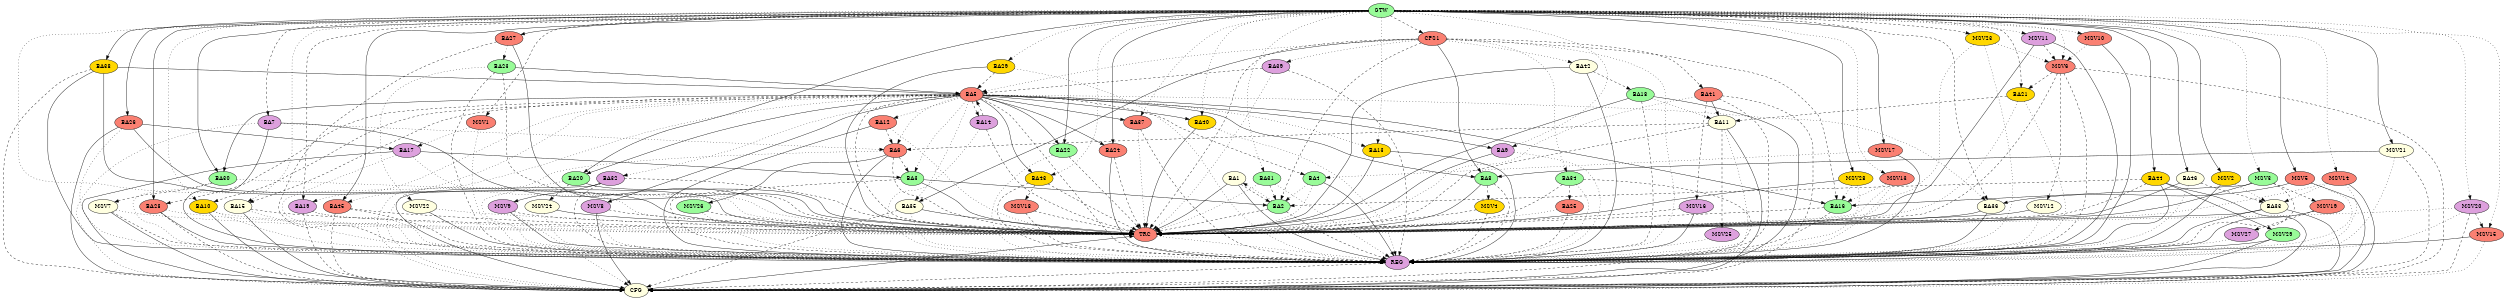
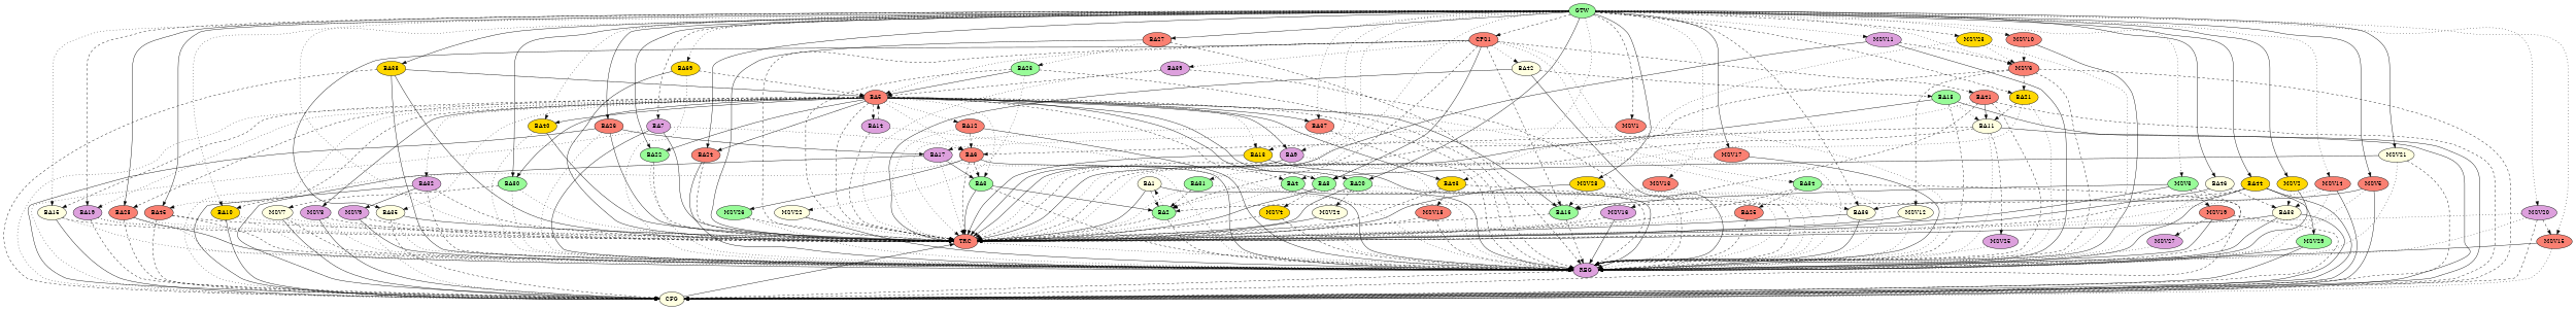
  strict digraph {
    node [fillcolor=salmon style=filled]
    edge [style=dotted]
    n1 [fillcolor=lightyellow label=BA1]
    n2 [fillcolor=palegreen label=BA2]
    n3 [fillcolor=plum label=REG]
    n4 [label=TRC]
    n5 [fillcolor=lightyellow label=CFG]
    n6 [fillcolor=palegreen label=BA3]
    n7 [fillcolor=palegreen label=BA4]
    n8 [label=BA5]
    n9 [label=BA6]
    n10 [fillcolor=palegreen label=BA8]
    n11 [fillcolor=plum label=BA9]
    n12 [fillcolor=gold label=BA10]
    n13 [label=BA12]
    n14 [fillcolor=gold label=BA13]
    n15 [fillcolor=plum label=BA14]
    n16 [fillcolor=lightyellow label=BA15]
    n17 [fillcolor=palegreen label=BA16]
    n18 [fillcolor=plum label=BA19]
    n19 [fillcolor=palegreen label=BA20]
    n20 [fillcolor=palegreen label=BA22]
    n21 [label=BA24]
    n22 [label=BA28]
    n23 [fillcolor=palegreen label=BA30]
    n24 [fillcolor=plum label=BA32]
    n25 [fillcolor=lightyellow label=BA35]
    n26 [fillcolor=lightyellow label=BA36]
    n27 [label=BA37]
    n28 [fillcolor=gold label=BA40]
    n29 [fillcolor=gold label=BA43]
    n30 [label=BA45]
    n31 [fillcolor=plum label=MSV8]
    n32 [fillcolor=palegreen label=MSV26]
    n33 [fillcolor=gold label=MSV4]
    n34 [fillcolor=lightyellow label=MSV24]
    n35 [fillcolor=lightyellow label=MSV7]
    n36 [fillcolor=plum label=MSV9]
    n37 [label=MSV18]
    n38 [fillcolor=plum label=BA7]
    n39 [fillcolor=lightyellow label=BA11]
    n40 [fillcolor=plum label=MSV25]
    n41 [fillcolor=plum label=BA17]
    n42 [fillcolor=palegreen label=BA18]
    n43 [fillcolor=gold label=BA21]
    n44 [fillcolor=palegreen label=BA23]
    n45 [fillcolor=lightyellow label=MSV22]
    n46 [label=BA25]
    n47 [label=BA26]
    n48 [label=BA27]
-   n49 [fillcolor=gold label=BA29]
+   n49 [fillcolor=gold label=BA69]
    n50 [fillcolor=palegreen label=BA31]
    n51 [fillcolor=lightyellow label=BA33]
    n52 [fillcolor=palegreen label=BA34]
    n53 [fillcolor=gold label=BA38]
    n54 [fillcolor=plum label=BA39]
    n55 [label=BA41]
    n56 [fillcolor=plum label=MSV16]
    n57 [fillcolor=lightyellow label=BA42]
    n58 [fillcolor=gold label=BA44]
    n59 [fillcolor=palegreen label=MSV29]
    n60 [fillcolor=lightyellow label=BA46]
    n61 [label=CPS1]
    n62 [fillcolor=palegreen label=GTW]
    n63 [label=MSV1]
    n64 [fillcolor=gold label=MSV2]
    n65 [fillcolor=palegreen label=MSV3]
    n66 [label=MSV5]
    n67 [label=MSV6]
    n68 [label=MSV10]
    n69 [fillcolor=plum label=MSV11]
    n70 [label=MSV13]
    n71 [label=MSV14]
    n72 [label=MSV15]
    n73 [label=MSV17]
    n74 [fillcolor=plum label=MSV20]
    n75 [fillcolor=lightyellow label=MSV21]
    n76 [fillcolor=gold label=MSV23]
    n77 [fillcolor=gold label=MSV28]
    n78 [label=MSV19]
    n79 [fillcolor=lightyellow label=MSV12]
    n80 [fillcolor=plum label=MSV27]
    n1 -> n2 [style=dashed]
    n1 -> n3 [style=solid]
    n1 -> n4 [style=solid]
    n2 -> n1
    n2 -> n3 [style=dashed]
    n2 -> n4 [style=dashed]
    n3 -> n5 [style=dashed]
    n4 -> n3
    n5 -> n4 [style=solid]
    n6 -> n2 [style=solid]
    n6 -> n3 [style=dashed]
    n6 -> n4 [style=solid]
    n7 -> n2
    n7 -> n3 [style=solid]
    n7 -> n4
    n8 -> n3 [style=dashed]
    n8 -> n4 [style=dashed]
    n8 -> n5
    n8 -> n6
    n8 -> n7 [style=dashed]
    n8 -> n9
    n8 -> n10 [style=solid]
    n8 -> n11 [style=solid]
    n8 -> n12 [style=dashed]
    n8 -> n13
    n8 -> n14
    n8 -> n15 [style=dashed]
    n8 -> n16 [style=dashed]
    n8 -> n17 [style=solid]
    n8 -> n18
    n8 -> n19 [style=solid]
    n8 -> n20 [style=solid]
    n8 -> n21 [style=solid]
    n8 -> n22 [style=dashed]
    n8 -> n23 [style=solid]
    n8 -> n24
    n8 -> n25
    n8 -> n26
    n8 -> n27 [style=solid]
    n8 -> n28 [style=solid]
    n8 -> n29 [style=solid]
    n8 -> n30
    n8 -> n31 [style=solid]
    n9 -> n3 [style=solid]
    n9 -> n4 [style=dashed]
    n9 -> n5
    n9 -> n6 [style=dashed]
    n9 -> n32 [style=solid]
    n10 -> n3 [style=dashed]
    n10 -> n4 [style=solid]
    n10 -> n33 [style=dashed]
    n11 -> n3
    n11 -> n4 [style=solid]
    n12 -> n3
    n12 -> n4
    n12 -> n5 [style=solid]
    n13 -> n3 [style=solid]
    n13 -> n4
    n13 -> n9 [style=dashed]
    n14 -> n3 [style=solid]
    n14 -> n4 [style=solid]
    n15 -> n3
    n15 -> n4 [style=dashed]
    n15 -> n8 [style=dashed]
    n16 -> n3
    n16 -> n4 [style=dashed]
    n16 -> n5 [style=solid]
    n17 -> n3 [style=dashed]
    n17 -> n4 [style=dashed]
    n18 -> n3
    n18 -> n4
    n18 -> n5 [style=dashed]
    n19 -> n3
    n19 -> n4 [style=solid]
    n19 -> n34 [style=dashed]
    n20 -> n3
    n20 -> n4 [style=dashed]
    n21 -> n3 [style=solid]
    n21 -> n4 [style=dashed]
    n22 -> n3 [style=solid]
    n22 -> n4
    n22 -> n5 [style=dashed]
    n23 -> n3
    n23 -> n4
    n23 -> n35 [style=dashed]
    n24 -> n3 [style=dashed]
    n24 -> n4 [style=dashed]
    n24 -> n5 [style=solid]
    n24 -> n36 [style=solid]
    n25 -> n3
    n25 -> n4 [style=solid]
    n25 -> n5 [style=dashed]
    n26 -> n3 [style=solid]
    n26 -> n4 [style=solid]
    n27 -> n3 [style=dashed]
    n27 -> n4
    n28 -> n3
    n28 -> n4 [style=solid]
    n29 -> n3 [style=dashed]
    n29 -> n4 [style=dashed]
    n29 -> n37 [style=dashed]
    n30 -> n3 [style=dashed]
    n30 -> n4 [style=dashed]
    n30 -> n5 [style=dashed]
    n31 -> n3
    n31 -> n4 [style=dashed]
    n31 -> n5 [style=solid]
    n32 -> n3
    n32 -> n4 [style=dashed]
    n33 -> n3 [style=dashed]
    n33 -> n4 [style=dashed]
    n34 -> n3
    n34 -> n4 [style=solid]
    n35 -> n3 [style=dashed]
    n35 -> n4
    n35 -> n5 [style=solid]
    n36 -> n3 [style=solid]
    n36 -> n4 [style=dashed]
    n36 -> n5
    n37 -> n3 [style=dashed]
    n37 -> n4 [style=dashed]
    n38 -> n3 [style=solid]
    n38 -> n4 [style=solid]
    n38 -> n5
    n38 -> n9
    n39 -> n3
    n39 -> n4 [style=dashed]
    n39 -> n5 [style=solid]
    n39 -> n9 [style=dashed]
    n39 -> n40 [style=dashed]
    n40 -> n3
    n41 -> n3
    n41 -> n4
    n41 -> n5 [style=solid]
    n41 -> n6 [style=solid]
    n42 -> n3 [style=dashed]
    n42 -> n4 [style=solid]
    n42 -> n5 [style=solid]
    n42 -> n39
    n43 -> n3
    n43 -> n4
    n43 -> n39 [style=dashed]
    n44 -> n3 [style=dashed]
    n44 -> n4 [style=dashed]
    n44 -> n8 [style=solid]
    n44 -> n45
    n45 -> n3 [style=solid]
    n45 -> n4
    n46 -> n3 [style=dashed]
    n46 -> n4
    n47 -> n3
    n47 -> n4 [style=solid]
    n47 -> n5 [style=solid]
    n47 -> n41 [style=solid]
    n48 -> n3 [style=dashed]
    n48 -> n4 [style=solid]
    n48 -> n44
    n49 -> n3
    n49 -> n4 [style=solid]
    n49 -> n8 [style=dashed]
    n50 -> n2 [style=dashed]
    n50 -> n3
    n50 -> n4
    n51 -> n3 [style=solid]
    n51 -> n4 [style=solid]
    n51 -> n5 [style=solid]
    n52 -> n3
    n52 -> n4 [style=dashed]
    n52 -> n5 [style=dashed]
    n52 -> n46 [style=dashed]
    n53 -> n3 [style=solid]
    n53 -> n4 [style=solid]
    n53 -> n5 [style=dashed]
    n53 -> n8 [style=solid]
    n54 -> n3 [style=dashed]
    n54 -> n4
    n54 -> n8 [style=dashed]
    n55 -> n3 [style=dashed]
    n55 -> n4
    n55 -> n5 [style=dashed]
    n55 -> n39 [style=solid]
    n55 -> n56 [style=dashed]
    n56 -> n3 [style=solid]
    n56 -> n4 [style=dashed]
    n57 -> n3 [style=solid]
    n57 -> n4 [style=solid]
    n57 -> n42 [style=dashed]
    n58 -> n2 [style=dashed]
    n58 -> n3 [style=solid]
    n58 -> n4 [style=dashed]
    n58 -> n5 [style=solid]
    n58 -> n59 [style=solid]
    n59 -> n3 [style=solid]
    n59 -> n5 [style=solid]
    n60 -> n3
    n60 -> n4 [style=solid]
    n60 -> n51 [style=dashed]
    n61 -> n2 [style=dashed]
    n61 -> n3
    n61 -> n4 [style=dashed]
    n61 -> n8
    n61 -> n10 [style=solid]
    n61 -> n17 [style=dashed]
    n61 -> n25 [style=solid]
    n61 -> n52
    n61 -> n54
    n61 -> n55 [style=dashed]
    n61 -> n57
    n62 -> n4
    n62 -> n11
    n62 -> n12
    n62 -> n14
    n62 -> n16
    n62 -> n18 [style=dashed]
    n62 -> n19 [style=solid]
    n62 -> n20 [style=solid]
    n62 -> n21 [style=solid]
    n62 -> n22 [style=solid]
    n62 -> n23 [style=solid]
    n62 -> n26 [style=dashed]
    n62 -> n27
    n62 -> n28
    n62 -> n29
    n62 -> n30 [style=solid]
    n62 -> n38 [style=dashed]
    n62 -> n43 [style=dashed]
    n62 -> n47 [style=solid]
    n62 -> n48 [style=solid]
    n62 -> n49
    n62 -> n50
    n62 -> n53 [style=solid]
    n62 -> n58 [style=solid]
    n62 -> n60 [style=solid]
    n62 -> n61 [style=dashed]
    n62 -> n63 [style=dashed]
    n62 -> n64 [style=solid]
    n62 -> n65
    n62 -> n66 [style=solid]
    n62 -> n67
    n62 -> n68
    n62 -> n69
    n62 -> n70
    n62 -> n71
    n62 -> n72
    n62 -> n73 [style=solid]
    n62 -> n74
    n62 -> n75 [style=solid]
    n62 -> n76 [style=dashed]
    n62 -> n77 [style=solid]
    n63 -> n3
    n63 -> n41
    n64 -> n3 [style=solid]
    n64 -> n51
    n65 -> n3 [style=dashed]
    n65 -> n4 [style=solid]
    n65 -> n17 [style=solid]
    n65 -> n78 [style=dashed]
    n66 -> n3
    n66 -> n5 [style=solid]
    n66 -> n26 [style=solid]
    n67 -> n3 [style=dashed]
    n67 -> n4 [style=dashed]
    n67 -> n5 [style=dashed]
    n67 -> n43 [style=dashed]
    n67 -> n79 [style=dashed]
    n68 -> n3 [style=solid]
    n68 -> n67
    n69 -> n3 [style=solid]
    n69 -> n4 [style=solid]
    n69 -> n67 [style=dashed]
    n70 -> n3
    n70 -> n4
    n70 -> n17
    n71 -> n3
    n71 -> n4
    n71 -> n5 [style=solid]
    n71 -> n51
    n72 -> n3 [style=solid]
    n72 -> n5
    n73 -> n3 [style=solid]
    n73 -> n7
    n74 -> n3
    n74 -> n4
    n74 -> n5 [style=dashed]
    n74 -> n72 [style=dashed]
    n75 -> n3
    n75 -> n5 [style=dashed]
    n75 -> n10 [style=solid]
    n76 -> n3
    n76 -> n4
    n76 -> n67
    n77 -> n3
    n77 -> n4 [style=solid]
    n77 -> n17
    n78 -> n3 [style=solid]
+   n78 -> n5 [style=dashed]
    n78 -> n80 [style=dashed]
    n79 -> n3
    n79 -> n4 [style=solid]
    n80 -> n3
  }
